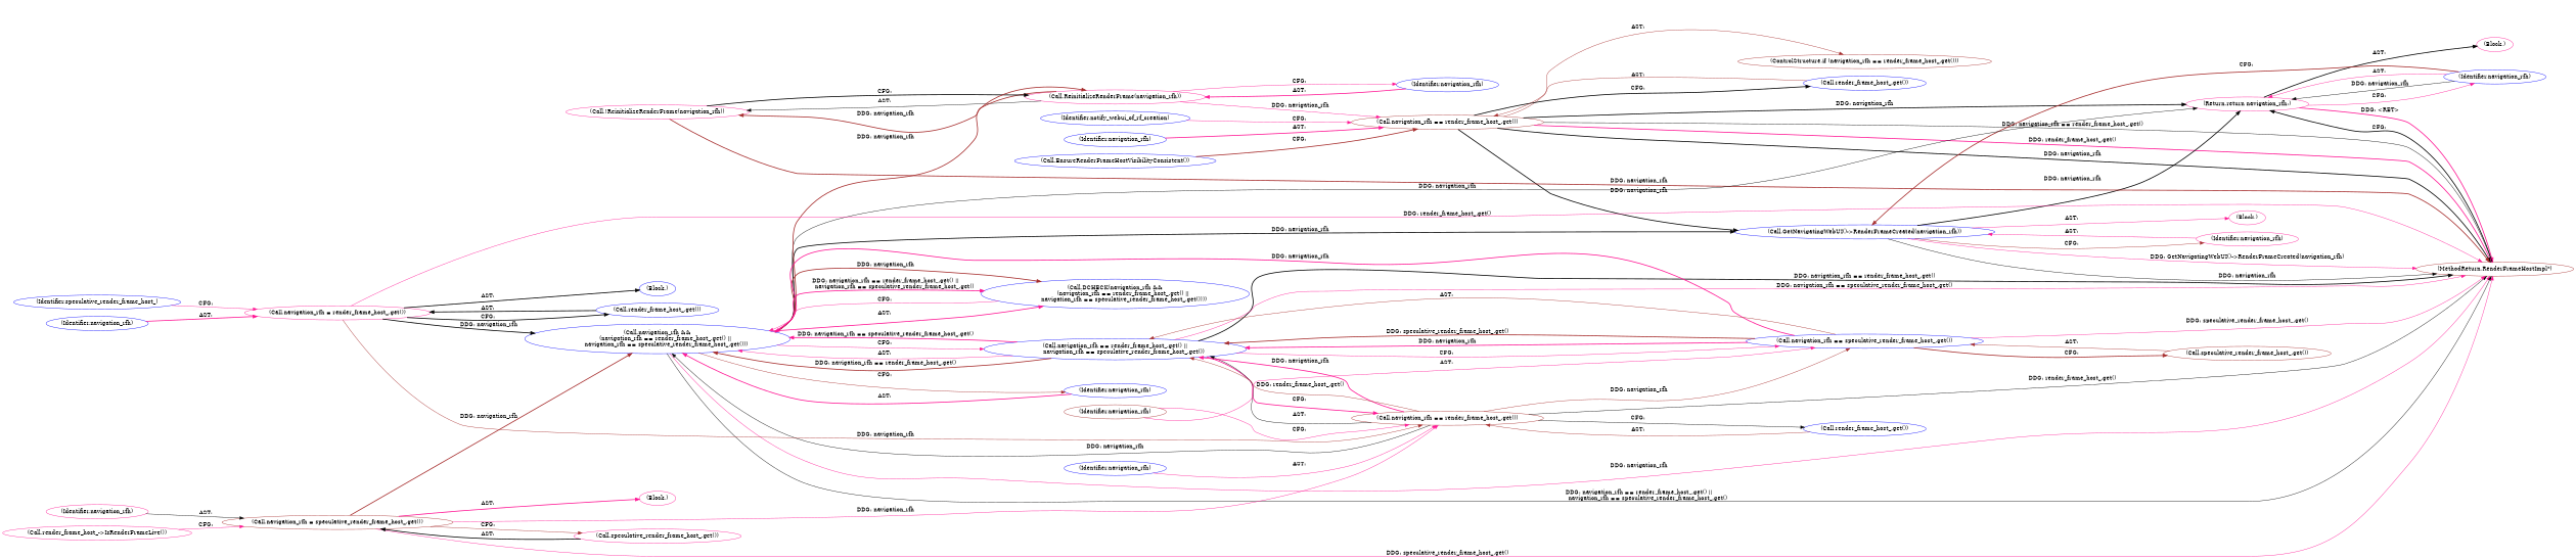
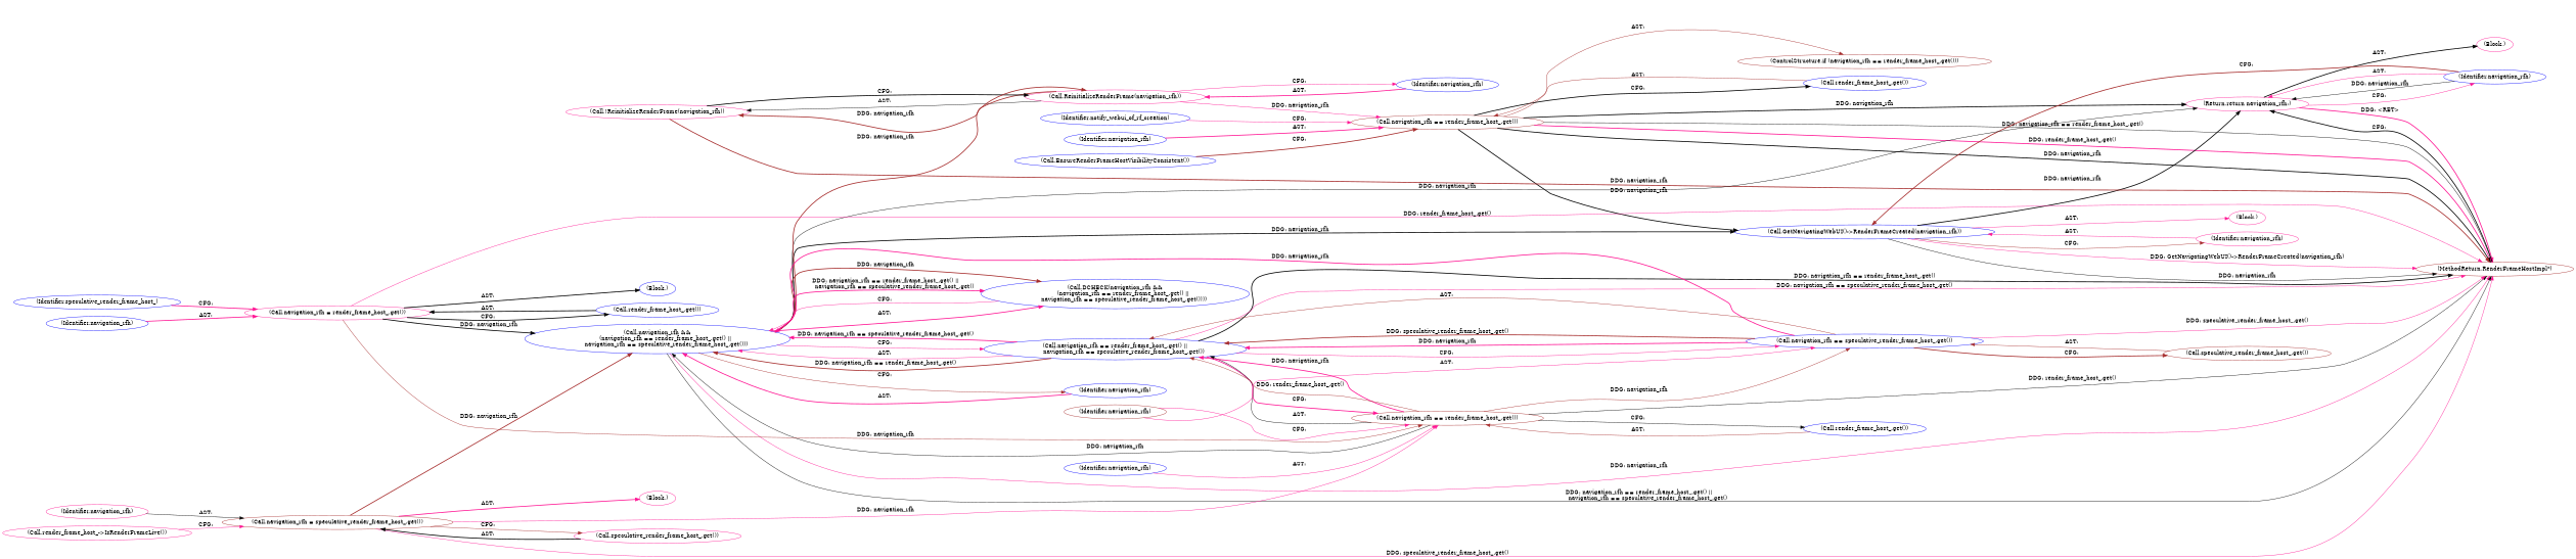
  digraph {
    rankdir=LR
    node [color=blue]
    edge [color=deeppink style=solid]
    n1 [color=brown label="(Call,navigation_rfh == render_frame_host_.get())"]
    n2 [label="(Call,GetNavigatingWebUI()->RenderFrameCreated(navigation_rfh))"]
    n3 [color=deeppink label="(Return,return navigation_rfh;)"]
    n4 [color=brown label="(MethodReturn,RenderFrameHostImpl*)"]
    n5 [color=brown label="(ControlStructure,if (navigation_rfh == render_frame_host_.get()))"]
    n6 [label="(Call,render_frame_host_.get())"]
    n7 [color=deeppink label="(Block,)"]
    n8 [color=deeppink label="(Identifier,navigation_rfh)"]
    n9 [label="(Identifier,navigation_rfh)"]
    n10 [color=deeppink label="(Block,)"]
    n11 [color=deeppink label="(Call,ReinitializeRenderFrame(navigation_rfh))"]
    n12 [color=deeppink label="(Call,!ReinitializeRenderFrame(navigation_rfh))"]
    n13 [label="(Identifier,navigation_rfh)"]
    n14 [label="(Call,navigation_rfh &&\n         (navigation_rfh == render_frame_host_.get() ||\n          navigation_rfh == speculative_render_frame_host_.get()))"]
    n15 [label="(Call,navigation_rfh == render_frame_host_.get() ||\n          navigation_rfh == speculative_render_frame_host_.get())"]
    n16 [label="(Call,DCHECK(navigation_rfh &&\n         (navigation_rfh == render_frame_host_.get() ||\n          navigation_rfh == speculative_render_frame_host_.get())))"]
    n17 [label="(Identifier,navigation_rfh)"]
    n18 [color=brown label="(Call,navigation_rfh == render_frame_host_.get())"]
    n19 [label="(Call,navigation_rfh == speculative_render_frame_host_.get())"]
    n20 [color=deeppink label="(Call,navigation_rfh = render_frame_host_.get())"]
    n21 [label="(Block,)"]
    n22 [label="(Call,render_frame_host_.get())"]
    n23 [label="(Call,render_frame_host_.get())"]
    n24 [color=brown label="(Call,navigation_rfh = speculative_render_frame_host_.get())"]
    n25 [color=deeppink label="(Block,)"]
    n26 [color=deeppink label="(Call,speculative_render_frame_host_.get())"]
    n27 [color=brown label="(Call,speculative_render_frame_host_.get())"]
    n28 [label="(Identifier,notify_webui_of_rf_creation)"]
    n29 [label="(Identifier,navigation_rfh)"]
    n30 [label="(Identifier,navigation_rfh)"]
    n31 [color=deeppink label="(Identifier,navigation_rfh)"]
    n32 [color=deeppink label="(Call,render_frame_host_->IsRenderFrameLive())"]
    n33 [label="(Call,EnsureRenderFrameHostVisibilityConsistent())"]
    n34 [color=brown label="(Identifier,navigation_rfh)"]
    n35 [label="(Identifier,speculative_render_frame_host_)"]
    n36 [label="(Identifier,navigation_rfh)"]
    n1 -> n2 [color=black label="DDG: navigation_rfh" style=bold]
    n1 -> n3 [color=black label="DDG: navigation_rfh" style=bold]
    n1 -> n4 [color=black label="DDG: navigation_rfh == render_frame_host_.get()"]
    n1 -> n4 [label="DDG: render_frame_host_.get()" style=bold]
    n1 -> n4 [color=black label="DDG: navigation_rfh" style=bold]
    n1 -> n5 [color=brown label="AST: "]
    n1 -> n6 [color=black label="CFG: " style=bold]
    n2 -> n3 [color=black label="DDG: navigation_rfh" style=bold]
    n2 -> n4 [color=black label="DDG: navigation_rfh"]
    n2 -> n4 [label="DDG: GetNavigatingWebUI()->RenderFrameCreated(navigation_rfh)"]
    n2 -> n7 [label="AST: "]
    n2 -> n8 [color=brown label="CFG: "]
    n3 -> n4 [label="DDG: <RET>" style=bold]
    n3 -> n9 [label="CFG: "]
    n3 -> n10 [color=black label="AST: " style=bold]
    n4 -> n3 [color=black label="CFG: " style=bold]
    n6 -> n1 [color=brown label="AST: "]
    n8 -> n2 [label="AST: "]
    n9 -> n2 [color=brown label="CFG: " style=bold]
    n9 -> n3 [label="AST: "]
    n9 -> n3 [color=black label="DDG: navigation_rfh"]
    n11 -> n1 [label="DDG: navigation_rfh"]
    n11 -> n12 [color=black label="AST: "]
    n11 -> n12 [color=brown label="DDG: navigation_rfh" style=bold]
    n11 -> n13 [label="CFG: "]
    n12 -> n4 [color=brown label="DDG: navigation_rfh" style=bold]
    n12 -> n11 [color=black label="CFG: " style=bold]
    n13 -> n11 [label="AST: " style=bold]
    n14 -> n2 [color=black label="DDG: navigation_rfh" style=bold]
    n14 -> n3 [color=black label="DDG: navigation_rfh"]
    n14 -> n4 [label="DDG: navigation_rfh"]
    n14 -> n4 [color=black label="DDG: navigation_rfh == render_frame_host_.get() ||\n          navigation_rfh == speculative_render_frame_host_.get()"]
    n14 -> n11 [color=brown label="DDG: navigation_rfh" style=bold]
    n14 -> n15 [label="CFG: "]
    n14 -> n16 [label="AST: " style=bold]
    n14 -> n16 [color=brown label="DDG: navigation_rfh" style=bold]
    n14 -> n16 [label="DDG: navigation_rfh == render_frame_host_.get() ||\n          navigation_rfh == speculative_render_frame_host_.get()" style=bold]
    n14 -> n17 [color=brown label="CFG: "]
    n15 -> n4 [color=black label="DDG: navigation_rfh == render_frame_host_.get()" style=bold]
    n15 -> n4 [label="DDG: navigation_rfh == speculative_render_frame_host_.get()"]
    n15 -> n14 [label="AST: "]
    n15 -> n14 [color=brown label="DDG: navigation_rfh == render_frame_host_.get()" style=bold]
    n15 -> n14 [label="DDG: navigation_rfh == speculative_render_frame_host_.get()" style=bold]
    n15 -> n18 [label="CFG: " style=bold]
    n15 -> n19 [label="CFG: "]
    n16 -> n14 [label="CFG: "]
    n17 -> n14 [label="AST: " style=bold]
    n18 -> n4 [color=black label="DDG: render_frame_host_.get()"]
    n18 -> n14 [color=black label="DDG: navigation_rfh"]
    n18 -> n15 [color=black label="AST: "]
    n18 -> n15 [label="DDG: navigation_rfh" style=bold]
    n18 -> n15 [color=brown label="DDG: render_frame_host_.get()"]
    n18 -> n19 [color=brown label="DDG: navigation_rfh"]
    n18 -> n23 [color=black label="CFG: "]
    n19 -> n4 [label="DDG: speculative_render_frame_host_.get()"]
    n19 -> n14 [label="DDG: navigation_rfh" style=bold]
    n19 -> n15 [color=brown label="AST: "]
    n19 -> n15 [label="DDG: navigation_rfh" style=bold]
    n19 -> n15 [color=brown label="DDG: speculative_render_frame_host_.get()" style=bold]
    n19 -> n27 [color=brown label="CFG: " style=bold]
    n20 -> n4 [label="DDG: render_frame_host_.get()"]
    n20 -> n14 [color=black label="DDG: navigation_rfh" style=bold]
    n20 -> n18 [color=brown label="DDG: navigation_rfh"]
    n20 -> n21 [color=black label="AST: " style=bold]
    n20 -> n22 [color=black label="CFG: " style=bold]
    n22 -> n20 [color=black label="AST: " style=bold]
    n23 -> n18 [color=brown label="AST: "]
    n24 -> n4 [label="DDG: speculative_render_frame_host_.get()"]
    n24 -> n14 [color=brown label="DDG: navigation_rfh" style=bold]
    n24 -> n18 [label="DDG: navigation_rfh"]
    n24 -> n25 [label="AST: " style=bold]
    n24 -> n26 [color=brown label="CFG: "]
    n26 -> n24 [color=black label="AST: " style=bold]
    n27 -> n19 [color=brown label="AST: "]
    n28 -> n1 [label="CFG: "]
    n29 -> n1 [label="AST: " style=bold]
    n30 -> n18 [label="AST: "]
    n31 -> n24 [color=black label="AST: "]
    n32 -> n24 [label="CFG: "]
    n33 -> n1 [color=brown label="CFG: " style=bold]
    n34 -> n18 [label="CFG: "]
    n34 -> n19 [label="AST: "]
-   n35 -> n20 [label="CFG: "]
+   n35 -> n20 [label="CFG: " style=bold]
    n36 -> n20 [label="AST: " style=bold]
  }
